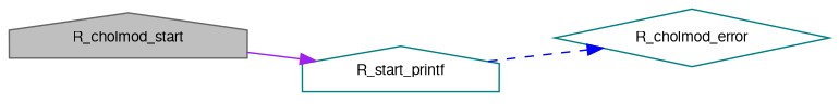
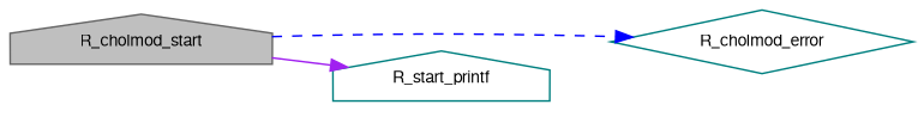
  digraph {
    rankdir=LR
    node [color=teal fillcolor=white fontname=FreeSans fontsize=10 shape=house style=filled]
    edge [fontname=FreeSans fontsize=10 labelfontname=FreeSans labelfontsize=10]
    n1 [color=gray40 fillcolor=grey75 fontcolor=black height=0.2 label=R_cholmod_start width=0.4]
    n2 [height=0.2 label=R_cholmod_error shape=diamond width=0.4]
    n3 [height=0.2 label=R_start_printf width=0.4]
-   n3 -> n2 [color=blue style=dashed]
+   n1 -> n2 [color=blue style=dashed]
    n1 -> n3 [color=purple style=solid]
  }
